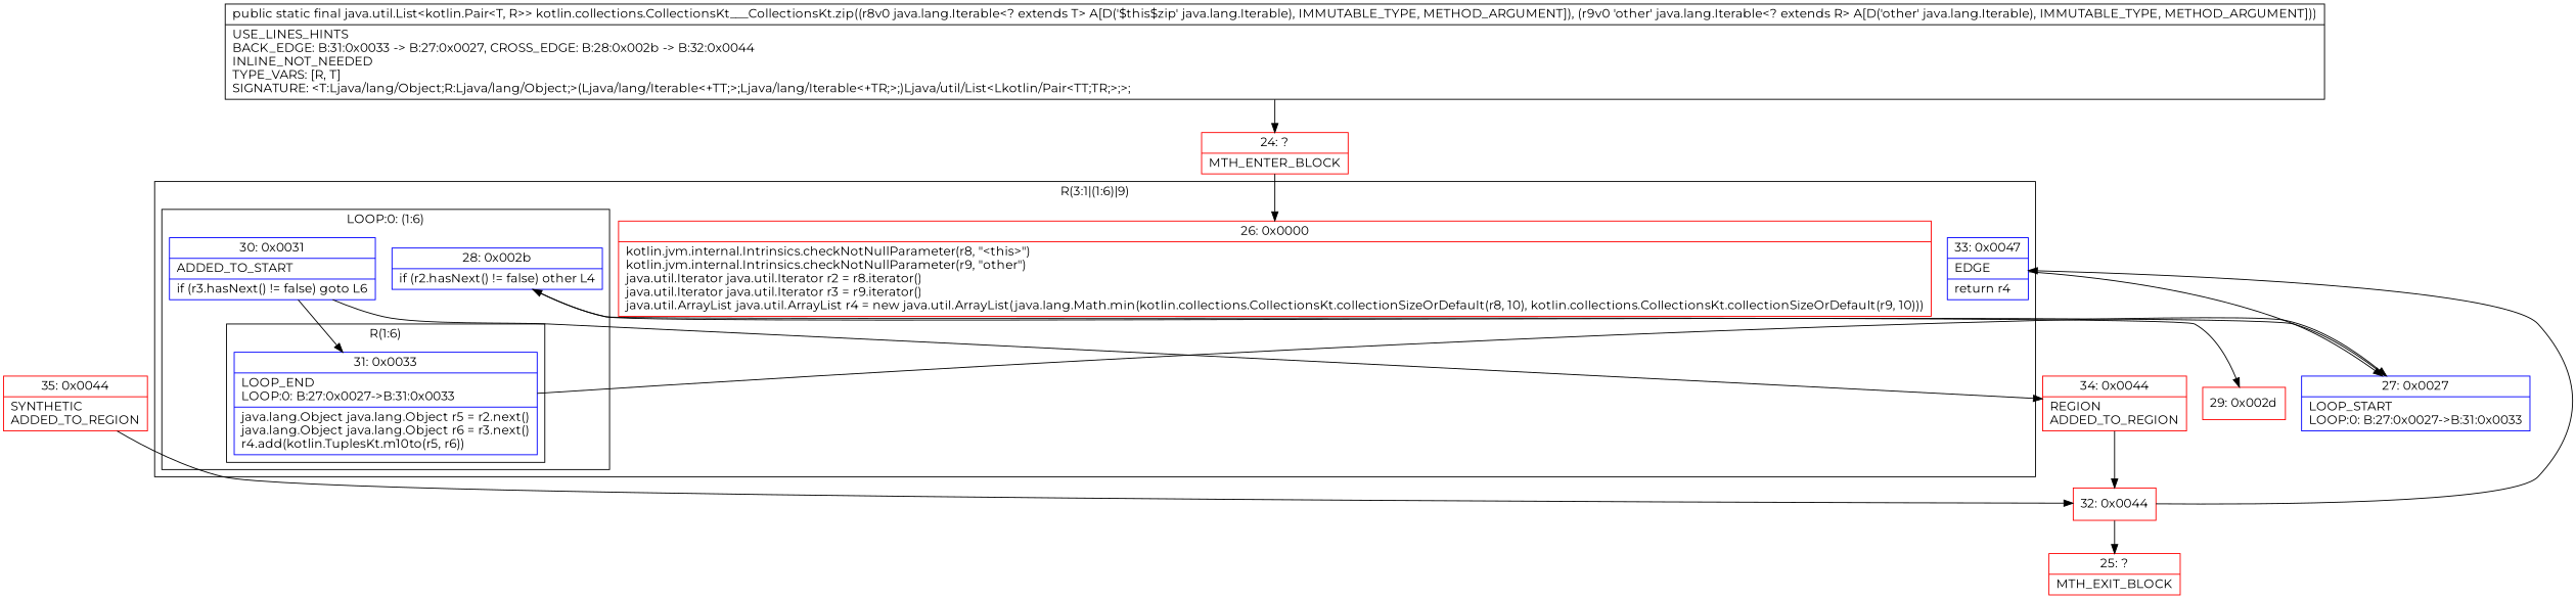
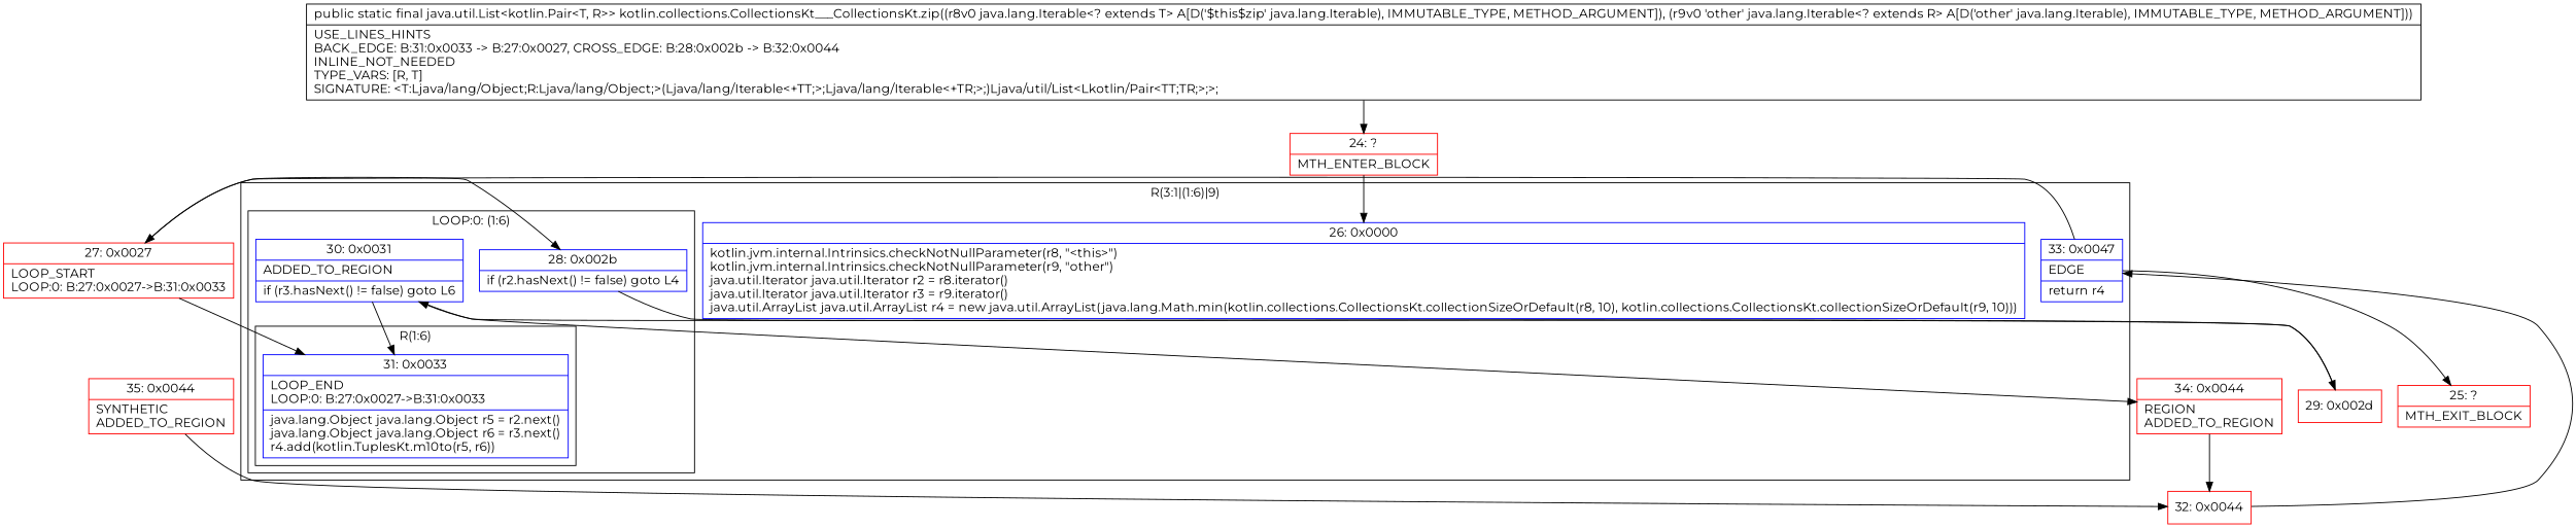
  digraph {
    fontname=Montserrat
    node [color=red fontname=Montserrat shape=record]
    edge [fontname=Montserrat]
    n1 [color=blue label="{31\:\ 0x0033|LOOP_END\lLOOP:0: B:27:0x0027\-\>B:31:0x0033\l|java.lang.Object java.lang.Object r5 = r2.next()\ljava.lang.Object java.lang.Object r6 = r3.next()\lr4.add(kotlin.TuplesKt.m10to(r5, r6))\l}"]
-   n2 [color=blue label="{28\:\ 0x002b|if (r2.hasNext() != false) other L4\l}"]
-   n3 [color=blue label="{30\:\ 0x0031|ADDED_TO_START\l|if (r3.hasNext() != false) goto L6\l}"]
-   n4 [label="{26\:\ 0x0000|kotlin.jvm.internal.Intrinsics.checkNotNullParameter(r8, \"\<this\>\")\lkotlin.jvm.internal.Intrinsics.checkNotNullParameter(r9, \"other\")\ljava.util.Iterator java.util.Iterator r2 = r8.iterator()\ljava.util.Iterator java.util.Iterator r3 = r9.iterator()\ljava.util.ArrayList java.util.ArrayList r4 = new java.util.ArrayList(java.lang.Math.min(kotlin.collections.CollectionsKt.collectionSizeOrDefault(r8, 10), kotlin.collections.CollectionsKt.collectionSizeOrDefault(r9, 10)))\l}"]
+   n2 [color=blue label="{28\:\ 0x002b|if (r2.hasNext() != false) goto L4\l}"]
+   n3 [color=blue label="{30\:\ 0x0031|ADDED_TO_REGION\l|if (r3.hasNext() != false) goto L6\l}"]
+   n4 [color=blue label="{26\:\ 0x0000|kotlin.jvm.internal.Intrinsics.checkNotNullParameter(r8, \"\<this\>\")\lkotlin.jvm.internal.Intrinsics.checkNotNullParameter(r9, \"other\")\ljava.util.Iterator java.util.Iterator r2 = r8.iterator()\ljava.util.Iterator java.util.Iterator r3 = r9.iterator()\ljava.util.ArrayList java.util.ArrayList r4 = new java.util.ArrayList(java.lang.Math.min(kotlin.collections.CollectionsKt.collectionSizeOrDefault(r8, 10), kotlin.collections.CollectionsKt.collectionSizeOrDefault(r9, 10)))\l}"]
    n5 [color=blue label="{33\:\ 0x0047|EDGE\l|return r4\l}"]
-   n6 [color=blue label="{27\:\ 0x0027|LOOP_START\lLOOP:0: B:27:0x0027\-\>B:31:0x0033\l}"]
+   n6 [label="{27\:\ 0x0027|LOOP_START\lLOOP:0: B:27:0x0027\-\>B:31:0x0033\l}"]
    n7 [label="{29\:\ 0x002d}"]
    n8 [label="{34\:\ 0x0044|REGION\lADDED_TO_REGION\l}"]
    n9 [label="{25\:\ ?|MTH_EXIT_BLOCK\l}"]
    n10 [label="{35\:\ 0x0044|SYNTHETIC\lADDED_TO_REGION\l}"]
    n11 [label="{32\:\ 0x0044}"]
    n12 [label="{24\:\ ?|MTH_ENTER_BLOCK\l}"]
    n13 [label="{public static final java.util.List\<kotlin.Pair\<T, R\>\> kotlin.collections.CollectionsKt___CollectionsKt.zip((r8v0 java.lang.Iterable\<? extends T\> A[D('$this$zip' java.lang.Iterable), IMMUTABLE_TYPE, METHOD_ARGUMENT]), (r9v0 'other' java.lang.Iterable\<? extends R\> A[D('other' java.lang.Iterable), IMMUTABLE_TYPE, METHOD_ARGUMENT]))  | USE_LINES_HINTS\lBACK_EDGE: B:31:0x0033 \-\> B:27:0x0027, CROSS_EDGE: B:28:0x002b \-\> B:32:0x0044\lINLINE_NOT_NEEDED\lTYPE_VARS: [R, T]\lSIGNATURE: \<T:Ljava\/lang\/Object;R:Ljava\/lang\/Object;\>(Ljava\/lang\/Iterable\<+TT;\>;Ljava\/lang\/Iterable\<+TR;\>;)Ljava\/util\/List\<Lkotlin\/Pair\<TT;TR;\>;\>;\l}" color=""]
    subgraph cluster_1 {
      label="R(3:1|(1:6)|9)"
      n4
      n5
      subgraph cluster_2 {
        label="LOOP:0: (1:6)"
        n2
        n3
        subgraph cluster_3 {
          label="R(1:6)"
          n1
        }
      }
    }
-   n1 -> n6
+   n6 -> n1
    n2 -> n7
    n3 -> n1
    n3 -> n8 [style=solid]
    n5 -> n6
-   n11 -> n9
+   n5 -> n9
    n6 -> n2
+   n7 -> n3
    n8 -> n11
    n10 -> n11
    n11 -> n5
    n12 -> n4
    n13 -> n12
  }
